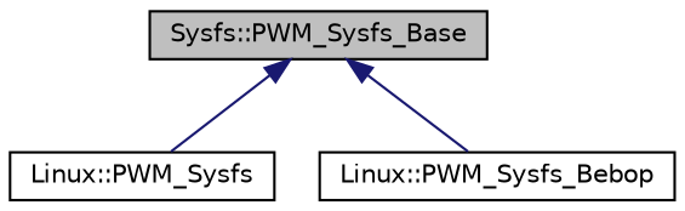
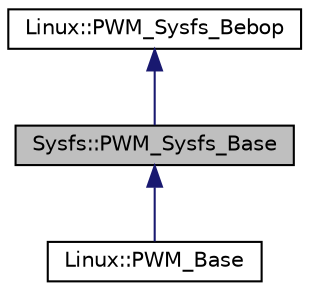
  digraph {
    node [color=black fillcolor=white fontname=Helvetica fontsize=10 shape=record style=filled]
    edge [color=midnightblue dir=back fontname=Helvetica fontsize=10 labelfontname=Helvetica labelfontsize=10 style=solid]
    n1 [fillcolor=grey75 fontcolor=black height=0.2 label="Sysfs::PWM_Sysfs_Base" width=0.4]
-   n2 [height=0.2 label="Linux::PWM_Sysfs" width=0.4]
+   n2 [height=0.2 label="Linux::PWM_Base" width=0.4]
    n3 [height=0.2 label="Linux::PWM_Sysfs_Bebop" width=0.4]
    n1 -> n2
-   n1 -> n3
+   n3 -> n1
  }
